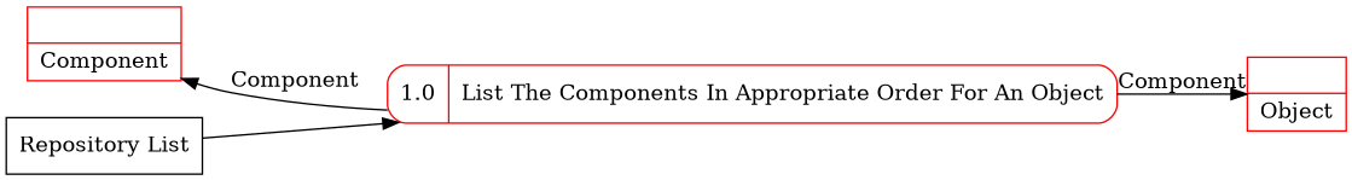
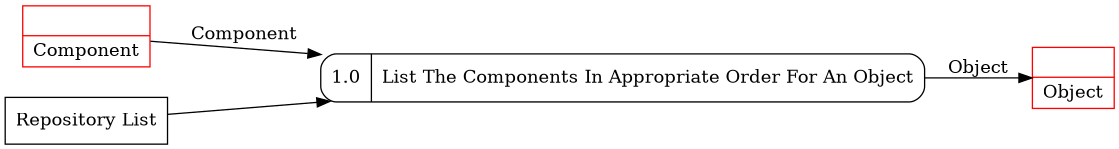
  digraph {
    rankdir=LR
    node [shape=record]
    n1 [color=red label="<f0>  |<f1> Component "]
    n2 [color=red label="<f0>  |<f1> Object "]
    n3 [label="Repository List" shape=box]
-   n4 [label="{<f0> 1.0|<f1> List The Components In Appropriate Order For An Object }" shape=Mrecord color=red]
+   n4 [label="{<f0> 1.0|<f1> List The Components In Appropriate Order For An Object }" shape=Mrecord]
    n3 -> n4
-   n4 -> n1 [label=Component]
-   n4 -> n2 [label=Component]
+   n1 -> n4 [label=Component]
+   n4 -> n2 [label=Object]
  }
